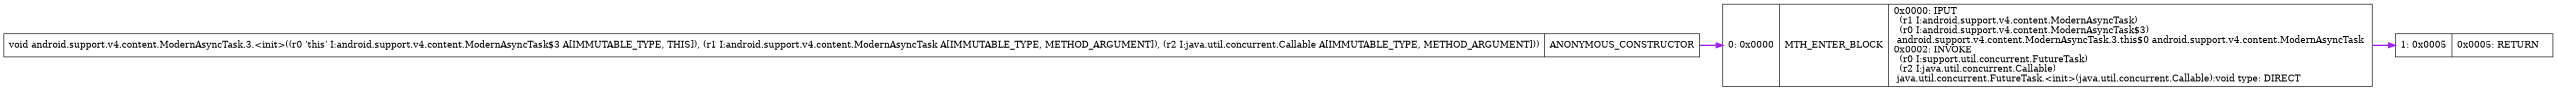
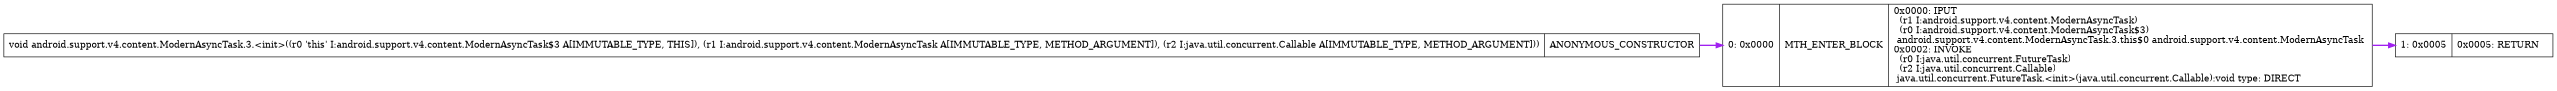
  digraph {
    rankdir=LR
    node [shape=record]
    edge [color=purple style=bold]
-   n1 [label="{0\:\ 0x0000|MTH_ENTER_BLOCK\l|0x0000: IPUT  \l  (r1 I:android.support.v4.content.ModernAsyncTask)\l  (r0 I:android.support.v4.content.ModernAsyncTask$3)\l android.support.v4.content.ModernAsyncTask.3.this$0 android.support.v4.content.ModernAsyncTask \l0x0002: INVOKE  \l  (r0 I:support.util.concurrent.FutureTask)\l  (r2 I:java.util.concurrent.Callable)\l java.util.concurrent.FutureTask.\<init\>(java.util.concurrent.Callable):void type: DIRECT \l}"]
+   n1 [label="{0\:\ 0x0000|MTH_ENTER_BLOCK\l|0x0000: IPUT  \l  (r1 I:android.support.v4.content.ModernAsyncTask)\l  (r0 I:android.support.v4.content.ModernAsyncTask$3)\l android.support.v4.content.ModernAsyncTask.3.this$0 android.support.v4.content.ModernAsyncTask \l0x0002: INVOKE  \l  (r0 I:java.util.concurrent.FutureTask)\l  (r2 I:java.util.concurrent.Callable)\l java.util.concurrent.FutureTask.\<init\>(java.util.concurrent.Callable):void type: DIRECT \l}"]
    n2 [label="{1\:\ 0x0005|0x0005: RETURN   \l}"]
    n3 [label="{void android.support.v4.content.ModernAsyncTask.3.\<init\>((r0 'this' I:android.support.v4.content.ModernAsyncTask$3 A[IMMUTABLE_TYPE, THIS]), (r1 I:android.support.v4.content.ModernAsyncTask A[IMMUTABLE_TYPE, METHOD_ARGUMENT]), (r2 I:java.util.concurrent.Callable A[IMMUTABLE_TYPE, METHOD_ARGUMENT]))  | ANONYMOUS_CONSTRUCTOR\l}"]
    n1 -> n2
    n3 -> n1
  }
